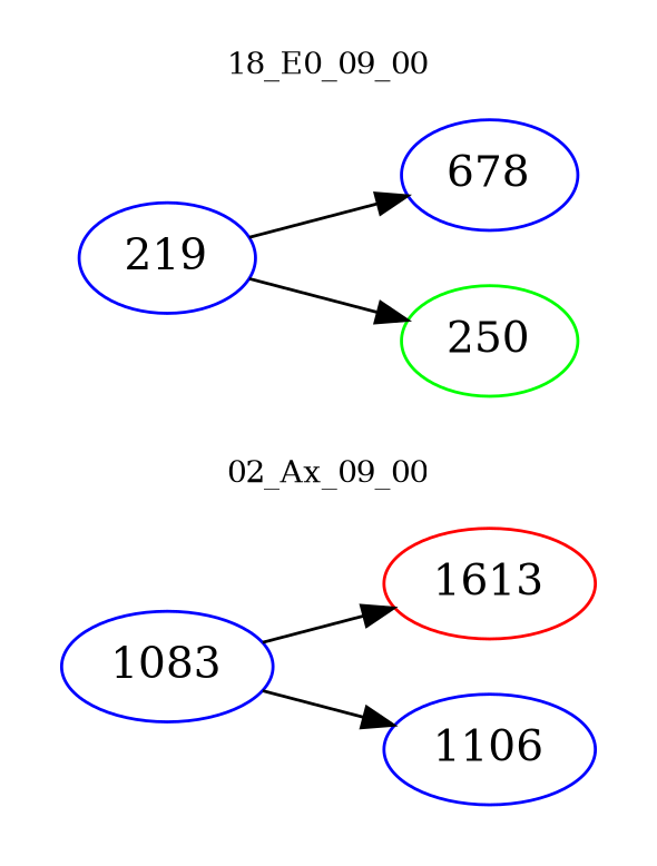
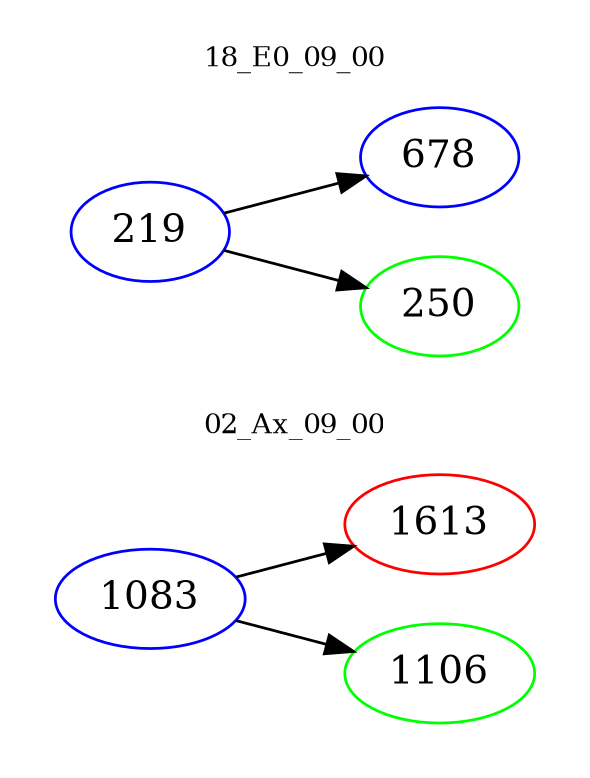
  digraph {
    rankdir=LR
    node [color=blue]
    edge [color=black]
    n1 [label=1083]
-   n2 [label=1106]
+   n2 [color=green label=1106]
    n3 [color=red label=1613]
    n4 [label=219]
    n5 [color=green label=250]
    n6 [label=678]
    subgraph cluster_1 {
      color=white
      fontsize=10
      label="02_Ax_09_00"
      n1
      n2
      n3
    }
    subgraph cluster_2 {
      color=white
      fontsize=10
      label="18_E0_09_00"
      n4
      n5
      n6
    }
    n1 -> n2
    n1 -> n3
    n4 -> n5
    n4 -> n6
  }
